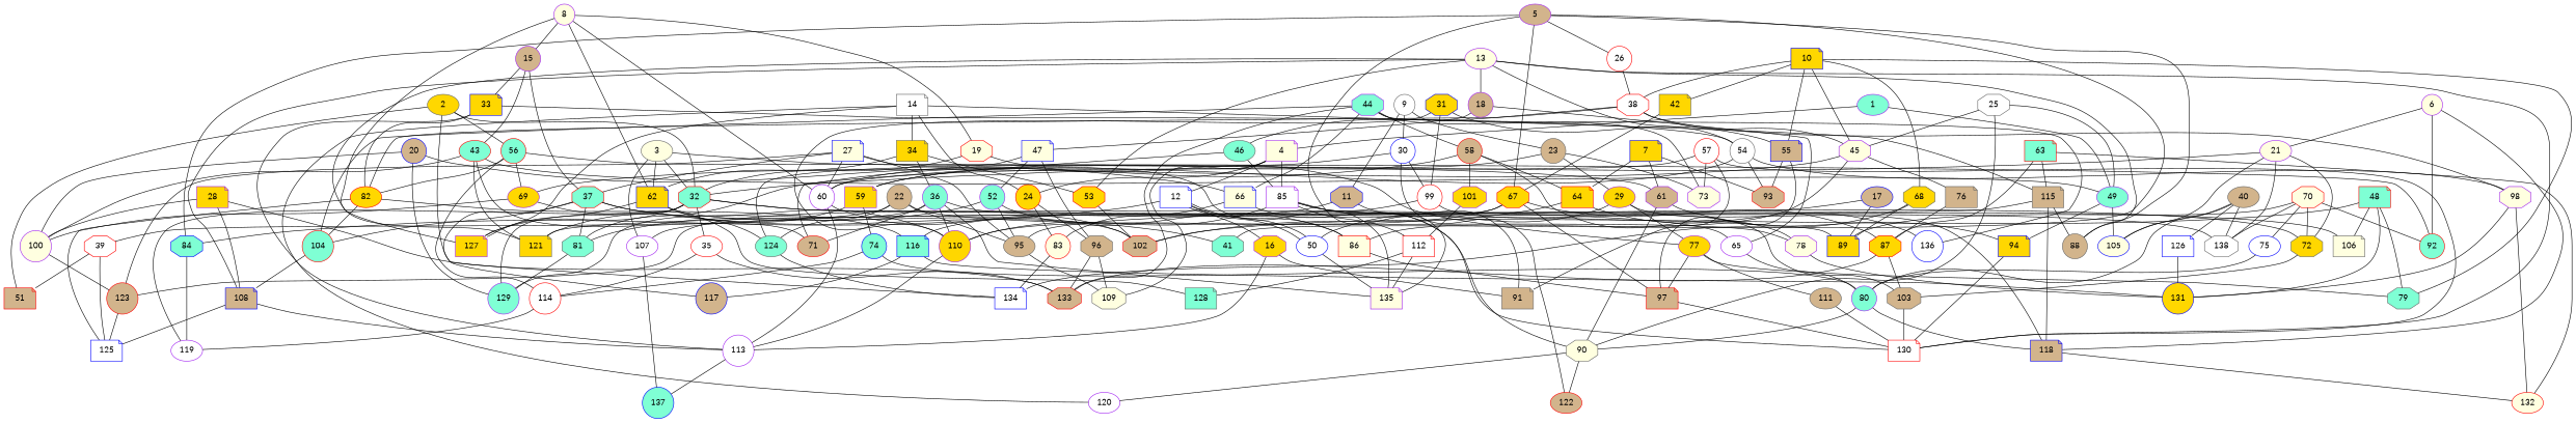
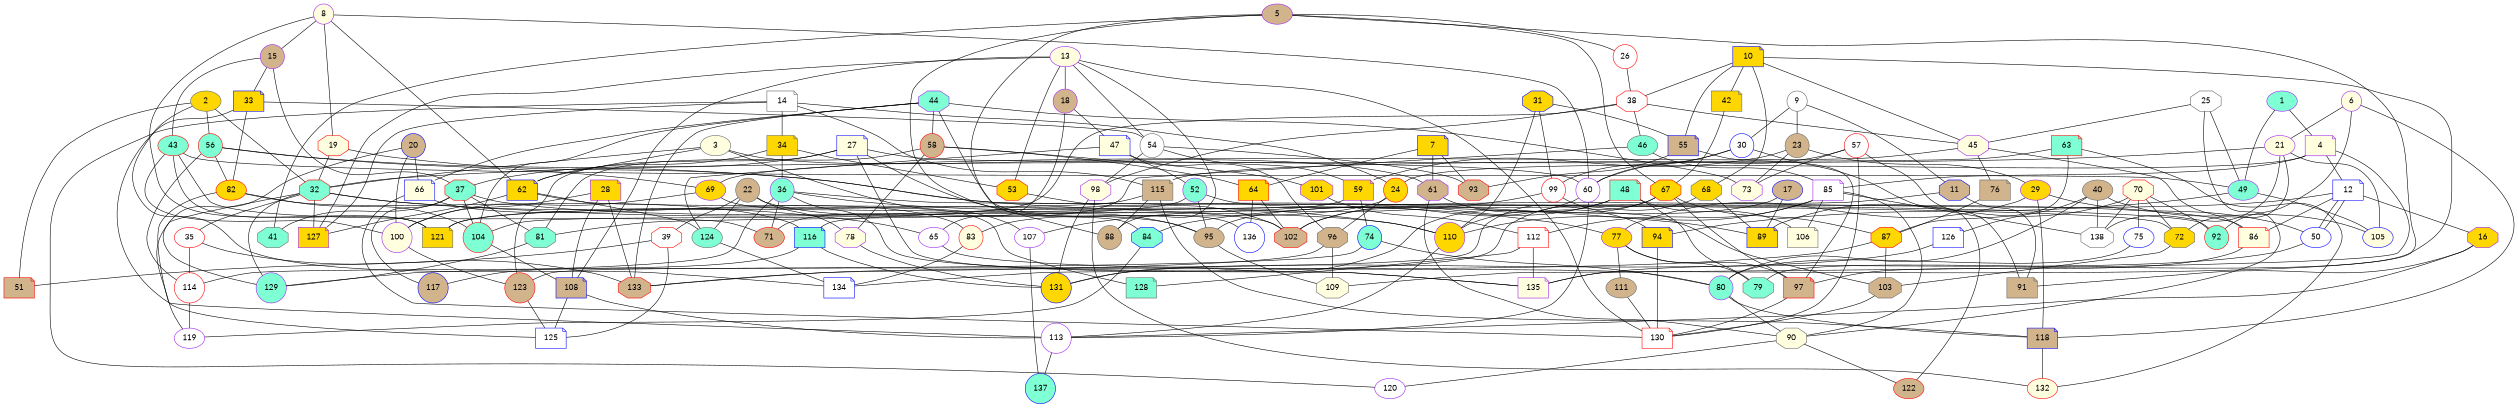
  graph {
    fontname=Lato
    node [color=purple fillcolor=tan fontname=Lato shape=note style=filled]
    edge [fontname=Lato]
    1 [fillcolor=aquamarine shape=ellipse]
    4 [fillcolor=lightyellow]
    49 [fillcolor=aquamarine shape=ellipse]
    12 [color=blue fillcolor=white]
    24 [color=red fillcolor=gold shape=circle]
    85 [fillcolor=white]
    109 [color=gray40 fillcolor=lightyellow shape=octagon]
    105 [color=blue fillcolor=lightyellow shape=ellipse]
    94 [color=blue fillcolor=gold]
    2 [color=gray40 fillcolor=gold shape=ellipse]
    32 [color=red fillcolor=aquamarine shape=octagon]
    51 [color=red]
    56 [color=red fillcolor=aquamarine shape=circle]
    134 [color=blue fillcolor=white]
    127 [fillcolor=gold]
    89 [color=blue fillcolor=gold]
    65 [fillcolor=white shape=ellipse]
    129 [fillcolor=aquamarine shape=circle]
    35 [color=red fillcolor=white shape=ellipse]
    119 [fillcolor=white shape=ellipse]
    92 [color=red fillcolor=aquamarine shape=circle]
    82 [color=red fillcolor=gold shape=ellipse]
    114 [color=red fillcolor=white shape=circle]
    69 [fillcolor=gold shape=ellipse]
    3 [color=gray40 fillcolor=lightyellow shape=ellipse]
    61 [shape=octagon]
    62 [color=blue fillcolor=gold]
    107 [fillcolor=white shape=ellipse]
    90 [color=gray40 fillcolor=lightyellow shape=octagon]
    124 [color=gray40 fillcolor=aquamarine shape=ellipse]
    102 [color=red shape=octagon]
    137 [color=blue fillcolor=aquamarine shape=circle]
    84 [color=blue fillcolor=aquamarine shape=octagon]
    16 [fillcolor=gold shape=octagon]
    50 [color=blue fillcolor=white shape=ellipse]
    86 [color=red fillcolor=lightyellow]
    83 [color=red fillcolor=lightyellow shape=circle]
    96 [color=gray40 shape=octagon]
    138 [color=gray40 fillcolor=white shape=octagon]
    110 [fillcolor=gold shape=circle]
    106 [color=gray40 fillcolor=lightyellow]
    112 [color=red fillcolor=white]
    5 [shape=ellipse]
    26 [color=red fillcolor=white shape=circle]
    41 [color=gray40 fillcolor=aquamarine shape=octagon]
    67 [color=red fillcolor=gold shape=octagon]
    88 [color=gray40 shape=circle]
    135 [fillcolor=lightyellow]
    38 [color=red fillcolor=white shape=octagon]
    123 [color=red shape=circle]
    97 [color=red]
    87 [color=red fillcolor=gold shape=octagon]
    6 [fillcolor=lightyellow shape=circle]
    21 [fillcolor=lightyellow shape=ellipse]
    118 [color=blue]
    72 [color=gray40 fillcolor=gold shape=octagon]
    132 [color=red fillcolor=lightyellow shape=ellipse]
    7 [color=blue fillcolor=gold]
    64 [color=red fillcolor=gold]
    93 [color=red shape=octagon]
    136 [color=blue fillcolor=white shape=circle]
    8 [fillcolor=lightyellow shape=circle]
    15 [shape=circle]
    19 [color=red fillcolor=lightyellow shape=octagon]
    60 [fillcolor=white shape=circle]
    121 [color=gray40 fillcolor=gold]
    33 [color=blue fillcolor=gold]
    37 [color=red fillcolor=aquamarine shape=octagon]
    43 [color=red fillcolor=aquamarine shape=ellipse]
    77 [fillcolor=gold shape=ellipse]
    113 [fillcolor=white shape=circle]
    9 [color=gray40 fillcolor=white shape=circle]
    11 [color=blue shape=octagon]
    23 [color=gray40 shape=circle]
    30 [color=blue fillcolor=white shape=circle]
    91 [color=gray40]
    116 [color=blue fillcolor=aquamarine]
    29 [fillcolor=gold shape=ellipse]
    59 [fillcolor=gold]
    73 [fillcolor=lightyellow shape=octagon]
    99 [color=red fillcolor=white shape=circle]
    122 [color=red shape=ellipse]
    10 [color=blue fillcolor=gold]
    42 [color=gray40 fillcolor=gold]
    45 [fillcolor=lightyellow shape=octagon]
    55 [color=blue]
    68 [color=gray40 fillcolor=gold shape=octagon]
    79 [color=gray40 fillcolor=aquamarine shape=octagon]
    46 [color=gray40 fillcolor=aquamarine shape=ellipse]
    98 [fillcolor=lightyellow shape=octagon]
    76 [color=gray40]
    117 [color=blue shape=circle]
    131 [color=blue fillcolor=gold shape=circle]
    13 [fillcolor=lightyellow shape=ellipse]
    18 [shape=circle]
    53 [color=red fillcolor=gold shape=octagon]
    54 [color=gray40 fillcolor=white shape=circle]
    108 [color=blue]
    130 [color=red fillcolor=white]
    47 [color=blue fillcolor=lightyellow]
    125 [color=blue fillcolor=white]
    14 [color=gray40 fillcolor=white]
    34 [color=gray40 fillcolor=gold]
    115 [color=gray40]
    120 [fillcolor=white shape=ellipse]
    36 [fillcolor=aquamarine shape=circle]
    81 [color=gray40 fillcolor=aquamarine shape=octagon]
    104 [color=red fillcolor=aquamarine shape=circle]
    100 [fillcolor=lightyellow shape=circle]
    71 [color=red shape=ellipse]
    17 [color=blue shape=ellipse]
    95 [color=gray40 shape=ellipse]
    52 [fillcolor=aquamarine shape=circle]
    80 [fillcolor=aquamarine shape=circle]
    111 [color=gray40 shape=ellipse]
    20 [color=blue shape=circle]
    66 [color=blue fillcolor=lightyellow]
    103 [color=gray40 shape=octagon]
    22 [color=gray40 shape=circle]
    39 [color=red fillcolor=white shape=octagon]
    78 [fillcolor=lightyellow shape=octagon]
    74 [color=blue fillcolor=aquamarine shape=circle]
    133 [color=red shape=octagon]
    25 [color=gray40 fillcolor=white shape=octagon]
    27 [color=blue fillcolor=lightyellow]
    28 [fillcolor=gold]
    31 [color=blue fillcolor=gold shape=octagon]
    40 [color=gray40 shape=ellipse]
    126 [color=blue fillcolor=white]
    44 [fillcolor=aquamarine shape=octagon]
    58 [color=red shape=circle]
    101 [fillcolor=gold shape=octagon]
    128 [color=gray40 fillcolor=aquamarine]
    48 [color=red fillcolor=aquamarine]
    57 [color=red fillcolor=white shape=circle]
    63 [color=red fillcolor=aquamarine]
    70 [color=red fillcolor=lightyellow shape=octagon]
    75 [color=blue fillcolor=white shape=ellipse]
    1 -- 4
    1 -- 49
    4 -- 12
    4 -- 24
    4 -- 85
    4 -- 109
    49 -- 105
    49 -- 94
    12 -- 84
    12 -- 16
    12 -- 50
    12 -- 50
    12 -- 86
    24 -- 83
    24 -- 96
    85 -- 90
    85 -- 138
    85 -- 110
    85 -- 106
    85 -- 112
    94 -- 130
    2 -- 32
    2 -- 51
    2 -- 56
    2 -- 134
    32 -- 127
    32 -- 89
    32 -- 65
    32 -- 129
    32 -- 35
    32 -- 119
    56 -- 92
    56 -- 82
    56 -- 114
    56 -- 69
    65 -- 80
    35 -- 114
    35 -- 133
    82 -- 116
    82 -- 125
    82 -- 104
    114 -- 119
    69 -- 100
    69 -- 128
    3 -- 32
    3 -- 61
    3 -- 62
    3 -- 107
    61 -- 94
    61 -- 90
    62 -- 127
    62 -- 124
    62 -- 102
    107 -- 137
    90 -- 122
    90 -- 120
    124 -- 134
    84 -- 119
    16 -- 113
    16 -- 91
    50 -- 135
    86 -- 97
    83 -- 134
    96 -- 109
    96 -- 133
    110 -- 113
    112 -- 135
    112 -- 128
    5 -- 84
    5 -- 26
    5 -- 41
    5 -- 67
    5 -- 88
    5 -- 135
    26 -- 38
    67 -- 110
    67 -- 123
    67 -- 97
    67 -- 87
-   38 -- 82
+   38 -- 104
    38 -- 45
    38 -- 46
    38 -- 98
    123 -- 125
    97 -- 130
    87 -- 103
    87 -- 133
    6 -- 92
    6 -- 21
    6 -- 118
    21 -- 105
    21 -- 32
    21 -- 138
    21 -- 72
    118 -- 132
    72 -- 103
    7 -- 61
    7 -- 64
    7 -- 93
    64 -- 102
    64 -- 136
    8 -- 62
    8 -- 15
    8 -- 19
    8 -- 60
    8 -- 121
    15 -- 33
    15 -- 37
    15 -- 43
    19 -- 32
    19 -- 77
    60 -- 102
    60 -- 113
    33 -- 82
    33 -- 113
    33 -- 54
    37 -- 110
    37 -- 41
    37 -- 117
    37 -- 81
    37 -- 104
    43 -- 49
    43 -- 121
    43 -- 100
    43 -- 71
    77 -- 97
    77 -- 79
    77 -- 111
    113 -- 137
    9 -- 11
    9 -- 23
    9 -- 30
    11 -- 91
    11 -- 116
    23 -- 29
    23 -- 59
    23 -- 73
    30 -- 60
    30 -- 99
    30 -- 122
    116 -- 117
    116 -- 131
    29 -- 50
    29 -- 118
    29 -- 77
    59 -- 121
    59 -- 74
    99 -- 107
    99 -- 103
    10 -- 38
    10 -- 42
    10 -- 45
    10 -- 55
    10 -- 68
    10 -- 79
    42 -- 67
    45 -- 69
    45 -- 86
    45 -- 76
    55 -- 97
    55 -- 93
    68 -- 134
    68 -- 89
    46 -- 85
    46 -- 71
    98 -- 132
    98 -- 131
    76 -- 87
    13 -- 127
    13 -- 88
    13 -- 18
    13 -- 53
    13 -- 54
    13 -- 108
    13 -- 130
    18 -- 65
    18 -- 47
    53 -- 102
    54 -- 93
    54 -- 59
    54 -- 98
    108 -- 113
    108 -- 125
    47 -- 124
    47 -- 96
    47 -- 52
    14 -- 24
    14 -- 127
    14 -- 34
    14 -- 115
    14 -- 120
    34 -- 62
    34 -- 53
    34 -- 36
    115 -- 88
    115 -- 118
    115 -- 121
    36 -- 129
    36 -- 110
    36 -- 135
    36 -- 72
    36 -- 71
    81 -- 129
    104 -- 108
    100 -- 123
    17 -- 89
    17 -- 95
    95 -- 109
    52 -- 86
    52 -- 81
    52 -- 95
    80 -- 90
    80 -- 118
    111 -- 130
    20 -- 129
    20 -- 100
    20 -- 66
    66 -- 83
    66 -- 130
    103 -- 130
    22 -- 124
    22 -- 95
    22 -- 39
    22 -- 78
    39 -- 51
    39 -- 125
    78 -- 131
    74 -- 114
    74 -- 80
    25 -- 49
    25 -- 90
    25 -- 45
    27 -- 135
    27 -- 123
    27 -- 60
    27 -- 37
    27 -- 95
    28 -- 108
    28 -- 100
    28 -- 133
    31 -- 110
    31 -- 99
    31 -- 55
    40 -- 105
    40 -- 138
    40 -- 80
    40 -- 126
    126 -- 131
    44 -- 136
    44 -- 73
    44 -- 104
    44 -- 66
    44 -- 133
    44 -- 58
    58 -- 64
    58 -- 81
    58 -- 78
    58 -- 101
    101 -- 112
    48 -- 102
    48 -- 106
    48 -- 79
    48 -- 131
    57 -- 60
    57 -- 91
    57 -- 73
    57 -- 130
    63 -- 87
    63 -- 132
    63 -- 115
    70 -- 89
    70 -- 92
    70 -- 138
    70 -- 72
    70 -- 75
    75 -- 80
  }
